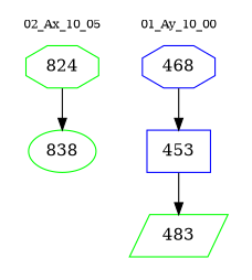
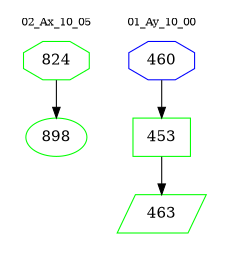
  digraph {
    node [color=green shape=octagon]
    edge [color=black]
    n1 [label=824]
-   n2 [label=838 shape=ellipse]
-   n3 [color=blue label=468]
-   n4 [color=blue label=453 shape=box]
-   n5 [label=483 shape=parallelogram]
+   n2 [label=898 shape=ellipse]
+   n3 [color=blue label=460]
+   n4 [label=453 shape=box]
+   n5 [label=463 shape=parallelogram]
    subgraph cluster_1 {
      color=white
      fontsize=10
      label="02_Ax_10_05"
      n1
      n2
    }
    subgraph cluster_2 {
      color=white
      fontsize=10
      label="01_Ay_10_00"
      n3
      n4
      n5
    }
    n1 -> n2
    n3 -> n4
    n4 -> n5
  }
